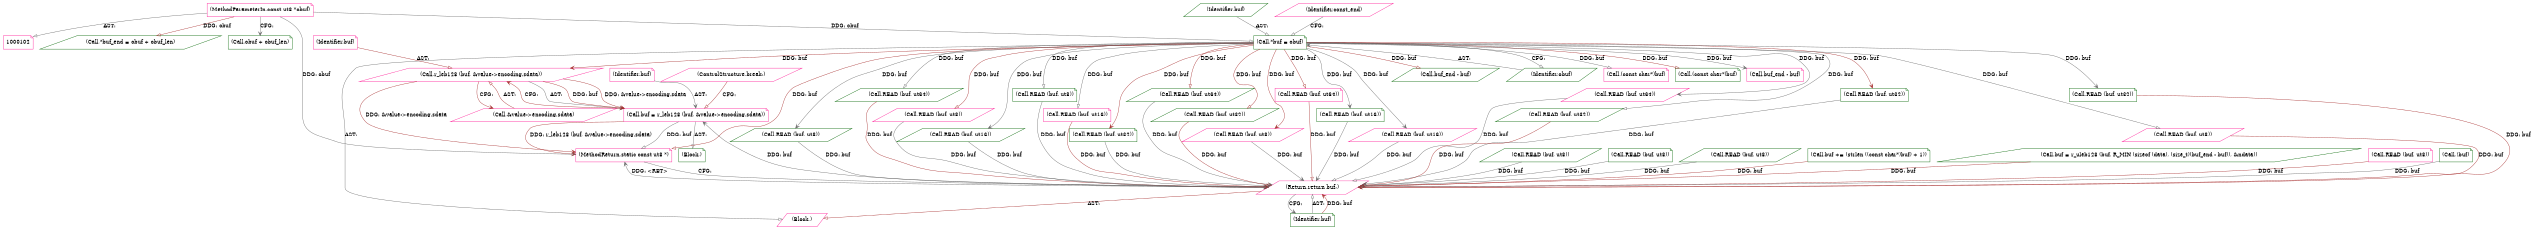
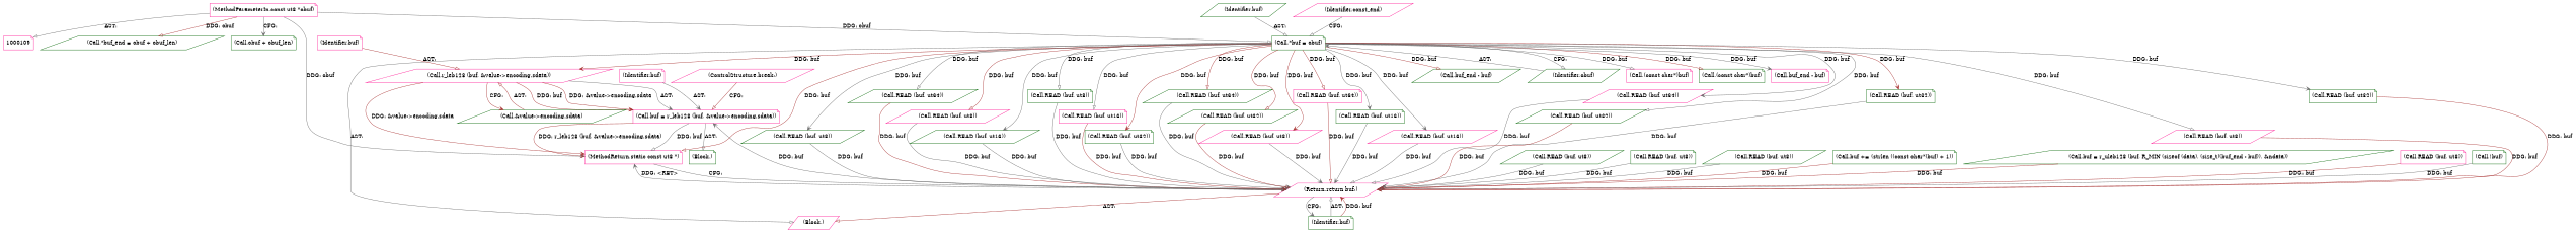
  digraph {
    node [color=darkgreen shape=parallelogram]
    edge [arrowhead=onormal color=gray40]
    n1 [color=deeppink label="(Call,r_leb128 (buf, &value->encoding.sdata))"]
    n2 [color=deeppink label="(Call,buf = r_leb128 (buf, &value->encoding.sdata))" shape=note]
-   n3 [color=deeppink label="(Call,&value->encoding.sdata)"]
+   n3 [label="(Call,&value->encoding.sdata)"]
    n4 [color=deeppink label="(MethodReturn,static const ut8 *)" shape=note]
    n5 [label="(Block,)" shape=note]
    n6 [color=deeppink label="(Return,return buf;)"]
    n7 [label="(Call,*buf = obuf)" shape=note]
    n8 [label="(Call,READ (buf, ut32))" shape=note]
    n9 [color=deeppink label="(Call,READ (buf, ut8))"]
    n10 [label="(Call,READ (buf, ut32))" shape=note]
    n11 [label="(Call,buf_end - buf)"]
    n12 [label="(Identifier,obuf)"]
    n13 [label="(Call,READ (buf, ut8))"]
    n14 [label="(Call,READ (buf, ut64))"]
    n15 [color=deeppink label="(Call,READ (buf, ut8))"]
    n16 [label="(Call,READ (buf, ut16))"]
    n17 [label="(Call,READ (buf, ut8))" shape=note]
    n18 [color=deeppink label="(Block,)"]
    n19 [color=deeppink label="(Call,READ (buf, ut16))" shape=note]
    n20 [label="(Call,READ (buf, ut32))" shape=note]
    n21 [label="(Call,READ (buf, ut64))"]
    n22 [label="(Call,READ (buf, ut32))"]
    n23 [color=deeppink label="(Call,READ (buf, ut8))"]
    n24 [color=deeppink label="(Call,READ (buf, ut64))" shape=note]
    n25 [color=deeppink label="(Call,(const char*)buf)" shape=note]
    n26 [label="(Call,READ (buf, ut16))" shape=note]
    n27 [label="(Call,(const char*)buf)" shape=note]
    n28 [color=deeppink label="(Call,READ (buf, ut16))"]
    n29 [color=deeppink label="(Call,READ (buf, ut64))"]
    n30 [label="(Call,READ (buf, ut32))"]
    n31 [color=deeppink label="(Call,buf_end - buf)" shape=note]
    n32 [color=deeppink label="(MethodParameterIn,const ut8 *obuf)" shape=note]
    n33 [label="(Call,*buf_end = obuf + obuf_len)"]
    n34 [label="(Call,obuf + obuf_len)" shape=note]
-   1000102 [color=deeppink shape=note]
+   1000102 [color=deeppink shape=note label=1000109]
    n36 [label="(Identifier,buf)" shape=note]
    n37 [label="(Call,READ (buf, ut8))"]
    n38 [color=deeppink label="(Identifier,buf)" shape=note]
    n39 [label="(Call,READ (buf, ut8))" shape=note]
    n40 [color=deeppink label="(Identifier,buf)" shape=note]
    n41 [color=deeppink label="(ControlStructure,break;)"]
    n42 [label="(Call,READ (buf, ut8))"]
    n43 [label="(Call,buf += (strlen ((const char*)buf) + 1))" shape=note]
    n44 [color=deeppink label="(Identifier,const_end)"]
    n45 [label="(Call,buf = r_uleb128 (buf, R_MIN (sizeof (data), (size_t)(buf_end - buf)), &ndata))"]
    n46 [color=deeppink label="(Call,READ (buf, ut8))" shape=note]
    n47 [label="(Identifier,buf)"]
    n48 [label="(Call,!buf)" shape=note]
    n1 -> n2 [arrowhead=vee label="AST: "]
    n1 -> n2 [color=brown label="DDG: buf"]
    n1 -> n2 [arrowhead=vee color=brown label="DDG: &value->encoding.sdata"]
    n1 -> n3 [arrowhead=vee color=brown label="CFG: "]
    n1 -> n4 [arrowhead=vee color=brown label="DDG: &value->encoding.sdata"]
-   n2 -> n1 [arrowhead=vee color=brown label="CFG: "]
    n2 -> n4 [label="DDG: buf"]
    n2 -> n4 [arrowhead=vee color=brown label="DDG: r_leb128 (buf, &value->encoding.sdata)"]
    n2 -> n5 [label="AST: "]
    n3 -> n1 [color=brown label="AST: "]
    n4 -> n6 [label="CFG: "]
    n6 -> n2 [arrowhead=vee label="DDG: buf"]
    n6 -> n4 [arrowhead=vee label="DDG: <RET>"]
    n6 -> n18 [color=brown label="AST: "]
    n6 -> n36 [arrowhead=vee label="CFG: "]
    n7 -> n1 [arrowhead=vee color=brown label="DDG: buf"]
    n7 -> n4 [color=brown label="DDG: buf"]
    n7 -> n8 [arrowhead=vee color=brown label="DDG: buf"]
    n7 -> n9 [label="DDG: buf"]
    n7 -> n10 [arrowhead=vee label="DDG: buf"]
    n7 -> n11 [color=brown label="DDG: buf"]
    n7 -> n12 [label="CFG: "]
    n7 -> n13 [arrowhead=vee label="DDG: buf"]
    n7 -> n14 [label="DDG: buf"]
    n7 -> n15 [color=brown label="DDG: buf"]
    n7 -> n16 [arrowhead=vee label="DDG: buf"]
    n7 -> n17 [label="DDG: buf"]
    n7 -> n18 [label="AST: "]
    n7 -> n19 [label="DDG: buf"]
    n7 -> n20 [arrowhead=vee color=brown label="DDG: buf"]
    n7 -> n21 [color=brown label="DDG: buf"]
    n7 -> n22 [color=brown label="DDG: buf"]
    n7 -> n23 [arrowhead=vee color=brown label="DDG: buf"]
    n7 -> n24 [color=brown label="DDG: buf"]
    n7 -> n25 [label="DDG: buf"]
    n7 -> n26 [arrowhead=vee label="DDG: buf"]
    n7 -> n27 [color=brown label="DDG: buf"]
    n7 -> n28 [arrowhead=vee label="DDG: buf"]
    n7 -> n29 [arrowhead=vee label="DDG: buf"]
    n7 -> n30 [label="DDG: buf"]
    n7 -> n31 [arrowhead=vee label="DDG: buf"]
    n8 -> n6 [arrowhead=vee label="DDG: buf"]
    n9 -> n6 [arrowhead=vee color=brown label="DDG: buf"]
    n10 -> n6 [color=brown label="DDG: buf"]
    n12 -> n7 [arrowhead=vee label="AST: "]
    n13 -> n6 [label="DDG: buf"]
    n14 -> n6 [color=brown label="DDG: buf"]
    n15 -> n6 [label="DDG: buf"]
    n16 -> n6 [arrowhead=vee label="DDG: buf"]
    n17 -> n6 [arrowhead=vee label="DDG: buf"]
    n19 -> n6 [arrowhead=vee color=brown label="DDG: buf"]
    n20 -> n6 [arrowhead=vee label="DDG: buf"]
    n21 -> n6 [arrowhead=vee label="DDG: buf"]
    n22 -> n6 [color=brown label="DDG: buf"]
    n23 -> n6 [arrowhead=vee label="DDG: buf"]
    n24 -> n6 [color=brown label="DDG: buf"]
    n26 -> n6 [arrowhead=vee label="DDG: buf"]
    n28 -> n6 [label="DDG: buf"]
    n29 -> n6 [label="DDG: buf"]
    n30 -> n6 [arrowhead=vee color=brown label="DDG: buf"]
    n32 -> n4 [label="DDG: obuf"]
    n32 -> n7 [label="DDG: obuf"]
    n32 -> n33 [color=brown label="DDG: obuf"]
    n32 -> n34 [arrowhead=vee label="CFG: "]
    n32 -> 1000102 [label="AST: "]
    n36 -> n6 [label="AST: "]
    n36 -> n6 [arrowhead=vee color=brown label="DDG: buf"]
    n37 -> n6 [arrowhead=vee label="DDG: buf"]
    n38 -> n1 [color=brown label="AST: "]
    n39 -> n6 [arrowhead=vee label="DDG: buf"]
    n40 -> n2 [arrowhead=vee label="AST: "]
    n41 -> n2 [color=brown label="CFG: "]
    n42 -> n6 [label="DDG: buf"]
    n43 -> n6 [color=brown label="DDG: buf"]
    n44 -> n7 [label="CFG: "]
    n45 -> n6 [color=brown label="DDG: buf"]
    n46 -> n6 [arrowhead=vee color=brown label="DDG: buf"]
    n47 -> n7 [label="AST: "]
    n48 -> n6 [label="DDG: buf"]
  }
